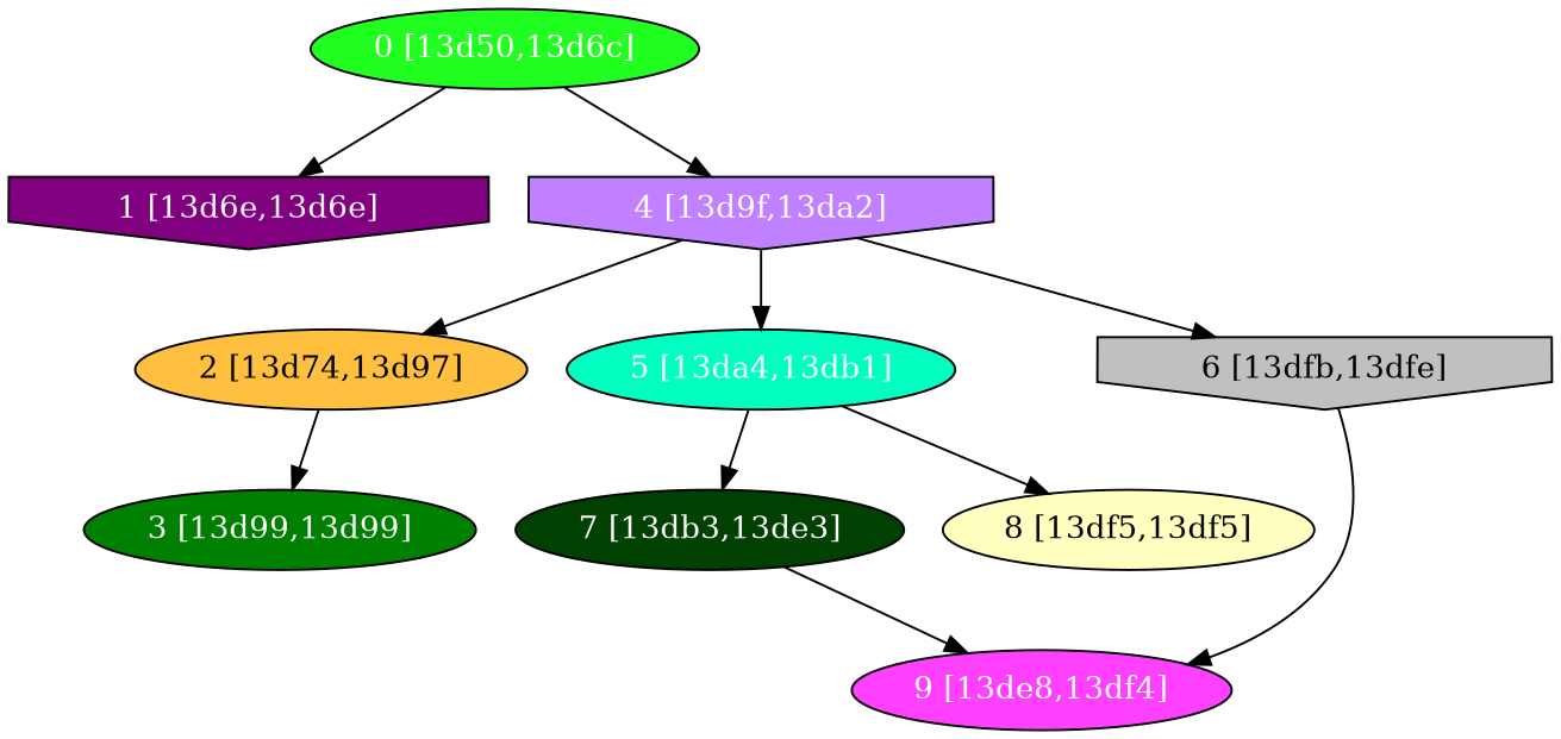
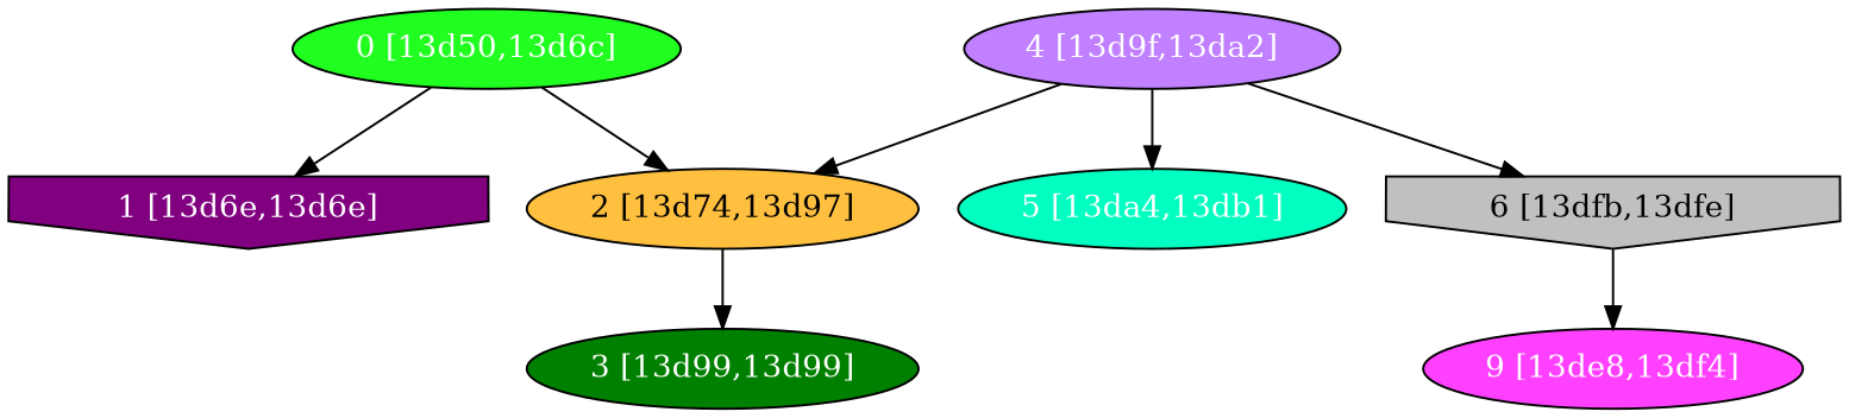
  digraph {
    node [fontcolor="#ffffff" shape=oval style=filled]
    n1 [fillcolor="#20FF20" label="0 [13d50,13d6c]"]
    n2 [fillcolor="#800080" label="1 [13d6e,13d6e]" shape=invhouse]
    n3 [fillcolor="#FFC040" fontcolor="#000000" label="2 [13d74,13d97]"]
    n4 [fillcolor="#008000" label="3 [13d99,13d99]" shape=ellipse]
-   n5 [fillcolor="#C080FF" label="4 [13d9f,13da2]" shape=invhouse]
+   n5 [fillcolor="#C080FF" label="4 [13d9f,13da2]"]
    n6 [fillcolor="#00FFC0" label="5 [13da4,13db1]"]
    n7 [fillcolor="#C0C0C0" fontcolor="#000000" label="6 [13dfb,13dfe]" shape=invhouse]
-   n8 [fillcolor="#004000" label="7 [13db3,13de3]"]
-   n9 [fillcolor="#FFFFC0" fontcolor="#000000" label="8 [13df5,13df5]"]
    n10 [fillcolor="#FF40FF" label="9 [13de8,13df4]"]
    n1 -> n2
-   n1 -> n5
+   n1 -> n3
    n3 -> n4
    n5 -> n3
    n5 -> n6
    n5 -> n7
-   n6 -> n8
-   n6 -> n9
    n7 -> n10
-   n8 -> n10
  }
